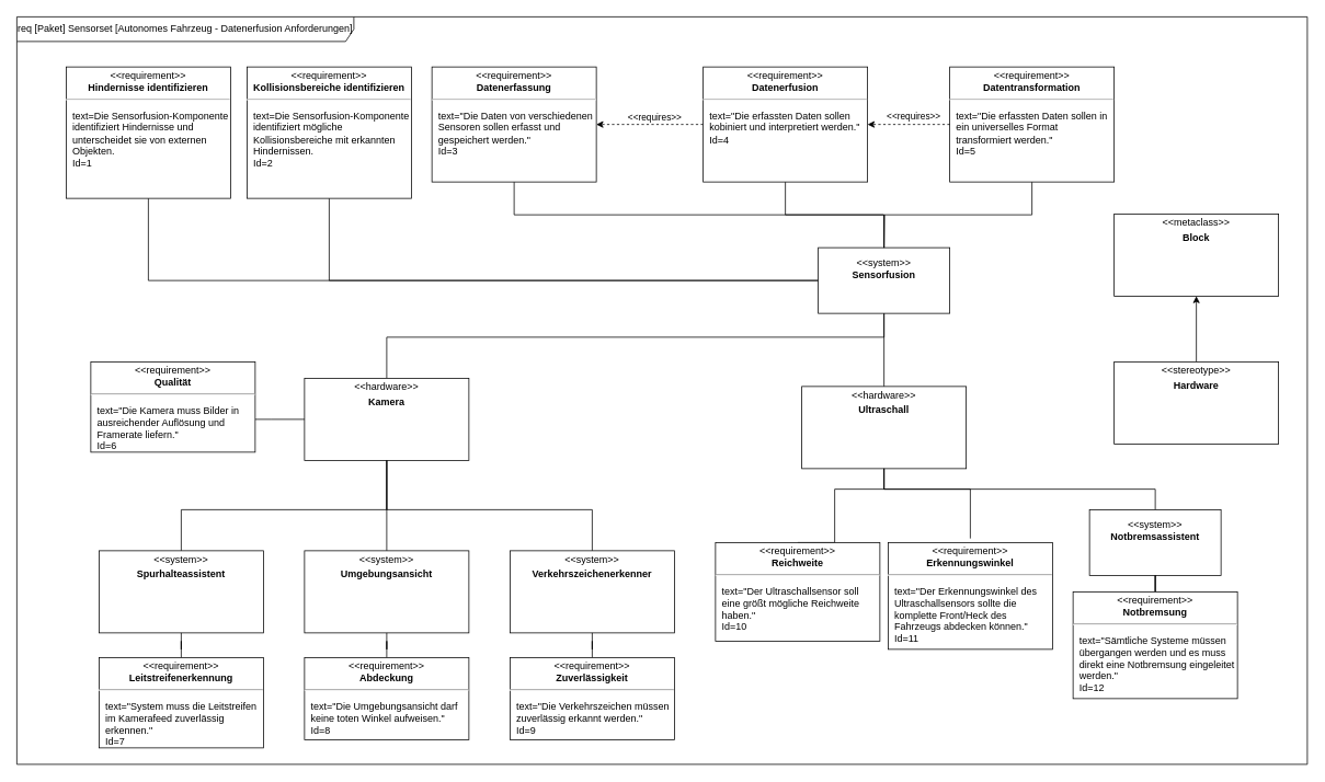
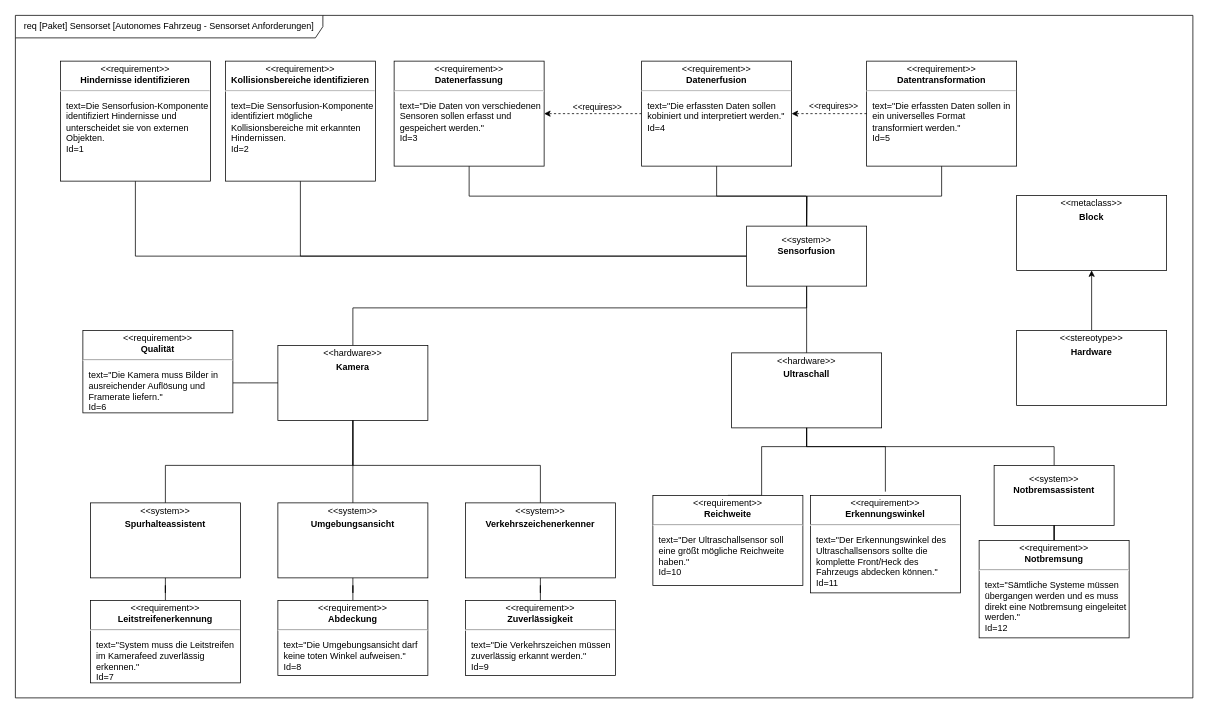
  <mxCell id="0" />
  <mxCell id="1" parent="0" />
  <mxCell id="2" style="edgeStyle=orthogonalEdgeStyle;rounded=0;orthogonalLoop=1;jettySize=auto;html=1;entryX=0.5;entryY=1;entryDx=0;entryDy=0;endArrow=none;endFill=0;" parent="1" source="3" target="32" edge="1"><mxGeometry relative="1" as="geometry"><Array as="points"><mxPoint x="470" y="410" /><mxPoint x="1075" y="410" /></Array></mxGeometry></mxCell>
  <mxCell id="3" value="&lt;p style=&quot;margin:0px;margin-top:4px;text-align:center;&quot;&gt;&amp;lt;&amp;lt;hardware&amp;gt;&amp;gt;&lt;br&gt;&lt;/p&gt;&lt;p style=&quot;margin:0px;margin-top:4px;text-align:center;&quot;&gt;&lt;b&gt;Kamera&lt;/b&gt;&lt;/p&gt;&lt;p&gt;&lt;/p&gt;&lt;p style=&quot;margin:0px;margin-left:8px;text-align:left;&quot;&gt;&lt;br&gt;&lt;/p&gt;" style="shape=rect;overflow=fill;html=1;whiteSpace=wrap;align=center;" parent="1" vertex="1"><mxGeometry x="370" y="460" width="200" height="100" as="geometry" /></mxCell>
  <mxCell id="4" style="edgeStyle=orthogonalEdgeStyle;rounded=0;orthogonalLoop=1;jettySize=auto;html=1;exitX=0.5;exitY=0;exitDx=0;exitDy=0;entryX=0.5;entryY=1;entryDx=0;entryDy=0;endArrow=none;endFill=0;" parent="1" source="5" target="32" edge="1"><mxGeometry relative="1" as="geometry" /></mxCell>
  <mxCell id="5" value="&lt;p style=&quot;margin:0px;margin-top:4px;text-align:center;&quot;&gt;&amp;lt;&amp;lt;hardware&amp;gt;&amp;gt;&lt;br&gt;&lt;/p&gt;&lt;p style=&quot;margin:0px;margin-top:4px;text-align:center;&quot;&gt;&lt;b&gt;Ultraschall&lt;/b&gt;&lt;/p&gt;" style="shape=rect;overflow=fill;html=1;whiteSpace=wrap;align=center;" parent="1" vertex="1"><mxGeometry x="975" y="470" width="200" height="100" as="geometry" /></mxCell>
  <mxCell id="6" style="edgeStyle=orthogonalEdgeStyle;rounded=0;orthogonalLoop=1;jettySize=auto;html=1;entryX=0.5;entryY=1;entryDx=0;entryDy=0;endArrow=none;endFill=0;exitX=0.5;exitY=0;exitDx=0;exitDy=0;" parent="1" source="7" target="3" edge="1"><mxGeometry relative="1" as="geometry"><Array as="points"><mxPoint x="720" y="620" /><mxPoint x="470" y="620" /></Array></mxGeometry></mxCell>
  <mxCell id="7" value="&lt;p style=&quot;margin:0px;margin-top:4px;text-align:center;&quot;&gt;&amp;lt;&amp;lt;system&amp;gt;&amp;gt;&lt;br&gt;&lt;/p&gt;&lt;p style=&quot;margin:0px;margin-top:4px;text-align:center;&quot;&gt;&lt;b&gt;Verkehrszeichenerkenner&lt;/b&gt;&lt;/p&gt;" style="shape=rect;overflow=fill;html=1;whiteSpace=wrap;align=center;" parent="1" vertex="1"><mxGeometry x="620" y="670" width="200" height="100" as="geometry" /></mxCell>
  <mxCell id="8" style="edgeStyle=orthogonalEdgeStyle;rounded=0;orthogonalLoop=1;jettySize=auto;html=1;entryX=0.5;entryY=1;entryDx=0;entryDy=0;endArrow=none;endFill=0;" parent="1" source="9" target="3" edge="1"><mxGeometry relative="1" as="geometry"><Array as="points"><mxPoint x="220" y="620" /><mxPoint x="470" y="620" /></Array></mxGeometry></mxCell>
  <mxCell id="9" value="&lt;p style=&quot;margin:0px;margin-top:4px;text-align:center;&quot;&gt;&amp;lt;&amp;lt;system&amp;gt;&amp;gt;&lt;br&gt;&lt;/p&gt;&lt;p style=&quot;margin:0px;margin-top:4px;text-align:center;&quot;&gt;&lt;b&gt;Spurhalteassistent&lt;/b&gt;&lt;/p&gt;" style="shape=rect;overflow=fill;html=1;whiteSpace=wrap;align=center;" parent="1" vertex="1"><mxGeometry x="120" y="670" width="200" height="100" as="geometry" /></mxCell>
  <mxCell id="10" style="edgeStyle=orthogonalEdgeStyle;rounded=0;orthogonalLoop=1;jettySize=auto;html=1;exitX=0.5;exitY=1;exitDx=0;exitDy=0;entryX=0;entryY=0.5;entryDx=0;entryDy=0;endArrow=none;endFill=0;" parent="1" source="11" target="32" edge="1"><mxGeometry relative="1" as="geometry" /></mxCell>
  <mxCell id="11" value="&lt;p style=&quot;margin:0px;margin-top:4px;text-align:center;&quot;&gt;&amp;lt;&amp;lt;requirement&amp;gt;&amp;gt;&lt;br&gt;&lt;b&gt;Hindernisse identifizieren&lt;/b&gt;&lt;/p&gt;&lt;hr&gt;&lt;p&gt;&lt;/p&gt;&lt;p style=&quot;margin:0px;margin-left:8px;text-align:left;&quot;&gt;text=Die Sensorfusion-Komponente identifiziert Hindernisse und unterscheidet sie von externen Objekten.&lt;/p&gt;&lt;p style=&quot;margin:0px;margin-left:8px;text-align:left;&quot;&gt;Id=1&lt;/p&gt;" style="shape=rect;overflow=fill;html=1;whiteSpace=wrap;align=center;" parent="1" vertex="1"><mxGeometry x="80" y="81" width="200" height="160" as="geometry" /></mxCell>
  <mxCell id="12" style="edgeStyle=orthogonalEdgeStyle;rounded=0;orthogonalLoop=1;jettySize=auto;html=1;exitX=0.5;exitY=1;exitDx=0;exitDy=0;entryX=0;entryY=0.5;entryDx=0;entryDy=0;endArrow=none;endFill=0;" parent="1" source="13" target="32" edge="1"><mxGeometry relative="1" as="geometry" /></mxCell>
  <mxCell id="13" value="&lt;p style=&quot;margin:0px;margin-top:4px;text-align:center;&quot;&gt;&amp;lt;&amp;lt;requirement&amp;gt;&amp;gt;&lt;br&gt;&lt;b&gt;Kollisionsbereiche identifizieren&lt;/b&gt;&lt;/p&gt;&lt;hr&gt;&lt;p&gt;&lt;/p&gt;&lt;p style=&quot;margin:0px;margin-left:8px;text-align:left;&quot;&gt;text=Die Sensorfusion-Komponente identifiziert mögliche Kollisionsbereiche mit erkannten Hindernissen.&lt;br&gt;Id=2&lt;/p&gt;" style="shape=rect;overflow=fill;html=1;whiteSpace=wrap;align=center;" parent="1" vertex="1"><mxGeometry x="300" y="81" width="200" height="160" as="geometry" /></mxCell>
  <mxCell id="14" style="edgeStyle=orthogonalEdgeStyle;rounded=0;orthogonalLoop=1;jettySize=auto;html=1;entryX=0.5;entryY=1;entryDx=0;entryDy=0;endArrow=none;endFill=0;" parent="1" source="15" target="3" edge="1"><mxGeometry relative="1" as="geometry"><Array as="points"><mxPoint x="550" y="700" /><mxPoint x="470" y="700" /></Array></mxGeometry></mxCell>
  <mxCell id="15" value="&lt;p style=&quot;margin:0px;margin-top:4px;text-align:center;&quot;&gt;&amp;lt;&amp;lt;system&amp;gt;&amp;gt;&lt;br&gt;&lt;/p&gt;&lt;p style=&quot;margin:0px;margin-top:4px;text-align:center;&quot;&gt;&lt;b&gt;Umgebungsansicht&lt;/b&gt;&lt;/p&gt;" style="shape=rect;overflow=fill;html=1;whiteSpace=wrap;align=center;" parent="1" vertex="1"><mxGeometry x="370" y="670" width="200" height="100" as="geometry" /></mxCell>
  <mxCell id="16" style="edgeStyle=orthogonalEdgeStyle;rounded=0;orthogonalLoop=1;jettySize=auto;html=1;endArrow=none;endFill=0;" parent="1" source="17" target="3" edge="1"><mxGeometry relative="1" as="geometry"><Array as="points"><mxPoint x="330" y="510" /><mxPoint x="330" y="510" /></Array></mxGeometry></mxCell>
  <mxCell id="17" value="&lt;p style=&quot;margin:0px;margin-top:4px;text-align:center;&quot;&gt;&amp;lt;&amp;lt;requirement&amp;gt;&amp;gt;&lt;br&gt;&lt;b&gt;Qualität&lt;/b&gt;&lt;/p&gt;&lt;hr&gt;&lt;p&gt;&lt;/p&gt;&lt;p style=&quot;margin:0px;margin-left:8px;text-align:left;&quot;&gt;text=&quot;Die Kamera muss Bilder in ausreichender Auflösung und Framerate liefern.&quot;&lt;br&gt;Id=6&lt;/p&gt;" style="shape=rect;overflow=fill;html=1;whiteSpace=wrap;align=center;" parent="1" vertex="1"><mxGeometry x="110" y="440" width="200" height="110" as="geometry" /></mxCell>
  <mxCell id="18" style="edgeStyle=orthogonalEdgeStyle;rounded=0;orthogonalLoop=1;jettySize=auto;html=1;endArrow=none;endFill=0;" parent="1" source="19" target="15" edge="1"><mxGeometry relative="1" as="geometry" /></mxCell>
  <mxCell id="19" value="&lt;p style=&quot;margin:0px;margin-top:4px;text-align:center;&quot;&gt;&amp;lt;&amp;lt;requirement&amp;gt;&amp;gt;&lt;br&gt;&lt;b&gt;Abdeckung&lt;/b&gt;&lt;/p&gt;&lt;hr&gt;&lt;p&gt;&lt;/p&gt;&lt;p style=&quot;margin:0px;margin-left:8px;text-align:left;&quot;&gt;text=&quot;Die Umgebungsansicht darf keine toten Winkel aufweisen.&quot;&lt;br&gt;Id=8&lt;/p&gt;" style="shape=rect;overflow=fill;html=1;whiteSpace=wrap;align=center;" parent="1" vertex="1"><mxGeometry x="370" y="800" width="200" height="100" as="geometry" /></mxCell>
  <mxCell id="20" style="edgeStyle=orthogonalEdgeStyle;rounded=0;orthogonalLoop=1;jettySize=auto;html=1;endArrow=none;endFill=0;exitX=0.5;exitY=0;exitDx=0;exitDy=0;" parent="1" source="21" target="5" edge="1"><mxGeometry relative="1" as="geometry"><Array as="points"><mxPoint x="1015" y="595" /><mxPoint x="1075" y="595" /></Array></mxGeometry></mxCell>
  <mxCell id="21" value="&lt;p style=&quot;margin:0px;margin-top:4px;text-align:center;&quot;&gt;&amp;lt;&amp;lt;requirement&amp;gt;&amp;gt;&lt;br&gt;&lt;b&gt;Reichweite&lt;/b&gt;&lt;/p&gt;&lt;hr&gt;&lt;p&gt;&lt;/p&gt;&lt;p style=&quot;margin:0px;margin-left:8px;text-align:left;&quot;&gt;text=&quot;Der Ultraschallsensor soll eine größt mögliche Reichweite haben.&quot;&lt;br&gt;Id=10&lt;/p&gt;" style="shape=rect;overflow=fill;html=1;whiteSpace=wrap;align=center;" parent="1" vertex="1"><mxGeometry x="870" y="660" width="200" height="120" as="geometry" /></mxCell>
  <mxCell id="22" style="edgeStyle=orthogonalEdgeStyle;rounded=0;orthogonalLoop=1;jettySize=auto;html=1;entryX=0.5;entryY=1;entryDx=0;entryDy=0;endArrow=none;endFill=0;" parent="1" target="5" edge="1"><mxGeometry relative="1" as="geometry"><mxPoint x="1180" y="655" as="sourcePoint" /><mxPoint x="1075" y="565" as="targetPoint" /><Array as="points"><mxPoint x="1180" y="595" /><mxPoint x="1075" y="595" /></Array></mxGeometry></mxCell>
  <mxCell id="23" value="&lt;p style=&quot;margin:0px;margin-top:4px;text-align:center;&quot;&gt;&amp;lt;&amp;lt;requirement&amp;gt;&amp;gt;&lt;br&gt;&lt;b&gt;Erkennungswinkel&lt;/b&gt;&lt;/p&gt;&lt;hr&gt;&lt;p&gt;&lt;/p&gt;&lt;p style=&quot;margin:0px;margin-left:8px;text-align:left;&quot;&gt;text=&quot;Der Erkennungswinkel des Ultraschallsensors sollte die komplette Front/Heck des Fahrzeugs abdecken können.&quot;&lt;br&gt;Id=11&lt;/p&gt;" style="shape=rect;overflow=fill;html=1;whiteSpace=wrap;align=center;" parent="1" vertex="1"><mxGeometry x="1080" y="660" width="200" height="130" as="geometry" /></mxCell>
  <mxCell id="24" style="edgeStyle=orthogonalEdgeStyle;rounded=0;orthogonalLoop=1;jettySize=auto;html=1;exitX=0.5;exitY=0;exitDx=0;exitDy=0;entryX=0.5;entryY=1;entryDx=0;entryDy=0;endArrow=none;endFill=0;" parent="1" source="25" target="5" edge="1"><mxGeometry relative="1" as="geometry" /></mxCell>
  <mxCell id="25" value="&lt;p&gt;&amp;lt;&amp;lt;system&amp;gt;&amp;gt;&lt;br&gt;&lt;b&gt;Notbremsassistent&lt;/b&gt;&lt;/p&gt;" style="shape=rect;html=1;overflow=fill;whiteSpace=wrap;align=center;" parent="1" vertex="1"><mxGeometry x="1325" y="620" width="160" height="80" as="geometry" /></mxCell>
  <mxCell id="26" style="edgeStyle=orthogonalEdgeStyle;rounded=0;orthogonalLoop=1;jettySize=auto;html=1;entryX=0.5;entryY=1;entryDx=0;entryDy=0;endArrow=none;endFill=0;" parent="1" source="27" target="25" edge="1"><mxGeometry relative="1" as="geometry" /></mxCell>
  <mxCell id="27" value="&lt;p style=&quot;margin:0px;margin-top:4px;text-align:center;&quot;&gt;&amp;lt;&amp;lt;requirement&amp;gt;&amp;gt;&lt;br&gt;&lt;b&gt;Notbremsung&lt;/b&gt;&lt;/p&gt;&lt;hr&gt;&lt;p&gt;&lt;/p&gt;&lt;p style=&quot;margin:0px;margin-left:8px;text-align:left;&quot;&gt;text=&quot;Sämtliche Systeme müssen übergangen werden und es muss direkt eine Notbremsung eingeleitet werden.&quot;&lt;br&gt;Id=12&lt;/p&gt;" style="shape=rect;overflow=fill;html=1;whiteSpace=wrap;align=center;" parent="1" vertex="1"><mxGeometry x="1305" y="720" width="200" height="130" as="geometry" /></mxCell>
  <mxCell id="28" style="edgeStyle=orthogonalEdgeStyle;rounded=0;orthogonalLoop=1;jettySize=auto;html=1;endArrow=none;endFill=0;" parent="1" source="29" target="7" edge="1"><mxGeometry relative="1" as="geometry" /></mxCell>
  <mxCell id="29" value="&lt;p style=&quot;margin:0px;margin-top:4px;text-align:center;&quot;&gt;&amp;lt;&amp;lt;requirement&amp;gt;&amp;gt;&lt;br&gt;&lt;b&gt;Zuverlässigkeit&lt;/b&gt;&lt;/p&gt;&lt;hr&gt;&lt;p&gt;&lt;/p&gt;&lt;p style=&quot;margin:0px;margin-left:8px;text-align:left;&quot;&gt;text=&quot;Die Verkehrszeichen müssen zuverlässig erkannt werden.&quot;&lt;br&gt;Id=9&lt;/p&gt;" style="shape=rect;overflow=fill;html=1;whiteSpace=wrap;align=center;" parent="1" vertex="1"><mxGeometry x="620" y="800" width="200" height="100" as="geometry" /></mxCell>
  <mxCell id="30" style="edgeStyle=orthogonalEdgeStyle;rounded=0;orthogonalLoop=1;jettySize=auto;html=1;entryX=0.5;entryY=1;entryDx=0;entryDy=0;endArrow=none;endFill=0;" parent="1" source="31" target="9" edge="1"><mxGeometry relative="1" as="geometry" /></mxCell>
  <mxCell id="31" value="&lt;p style=&quot;margin:0px;margin-top:4px;text-align:center;&quot;&gt;&amp;lt;&amp;lt;requirement&amp;gt;&amp;gt;&lt;br&gt;&lt;b&gt;Leitstreifenerkennung&lt;/b&gt;&lt;/p&gt;&lt;hr&gt;&lt;p&gt;&lt;/p&gt;&lt;p style=&quot;margin:0px;margin-left:8px;text-align:left;&quot;&gt;text=&quot;System muss die Leitstreifen im Kamerafeed zuverlässig erkennen.&quot;&lt;br&gt;Id=7&lt;/p&gt;" style="shape=rect;overflow=fill;html=1;whiteSpace=wrap;align=center;" parent="1" vertex="1"><mxGeometry x="120" y="800" width="200" height="110" as="geometry" /></mxCell>
  <mxCell id="32" value="&lt;p&gt;&amp;lt;&amp;lt;system&amp;gt;&amp;gt;&lt;br&gt;&lt;b&gt;Sensorfusion&lt;/b&gt;&lt;/p&gt;" style="shape=rect;html=1;overflow=fill;whiteSpace=wrap;align=center;" parent="1" vertex="1"><mxGeometry x="995" y="301" width="160" height="80" as="geometry" /></mxCell>
  <mxCell id="33" style="edgeStyle=orthogonalEdgeStyle;rounded=0;orthogonalLoop=1;jettySize=auto;html=1;exitX=0.5;exitY=1;exitDx=0;exitDy=0;entryX=0.5;entryY=0;entryDx=0;entryDy=0;endArrow=none;endFill=0;" parent="1" source="34" target="32" edge="1"><mxGeometry relative="1" as="geometry" /></mxCell>
  <mxCell id="34" value="&lt;p style=&quot;margin:0px;margin-top:4px;text-align:center;&quot;&gt;&amp;lt;&amp;lt;requirement&amp;gt;&amp;gt;&lt;br&gt;&lt;b&gt;Datenerfassung&lt;/b&gt;&lt;/p&gt;&lt;hr&gt;&lt;p&gt;&lt;/p&gt;&lt;p style=&quot;margin:0px;margin-left:8px;text-align:left;&quot;&gt;text=&quot;Die Daten von verschiedenen Sensoren sollen erfasst und gespeichert werden.&quot;&lt;br&gt;Id=3&lt;/p&gt;" style="shape=rect;overflow=fill;html=1;whiteSpace=wrap;align=center;" parent="1" vertex="1"><mxGeometry x="525" y="81" width="200" height="140" as="geometry" /></mxCell>
  <mxCell id="35" style="edgeStyle=orthogonalEdgeStyle;rounded=0;orthogonalLoop=1;jettySize=auto;html=1;entryX=1;entryY=0.5;entryDx=0;entryDy=0;dashed=1;" parent="1" source="38" target="34" edge="1"><mxGeometry relative="1" as="geometry" /></mxCell>
  <mxCell id="36" value="&amp;lt;&amp;lt;requires&amp;gt;&amp;gt;" style="edgeLabel;html=1;align=center;verticalAlign=middle;resizable=0;points=[];" parent="35" vertex="1" connectable="0"><mxGeometry x="-0.323" y="-6" relative="1" as="geometry"><mxPoint x="-16" y="-4" as="offset" /></mxGeometry></mxCell>
  <mxCell id="37" style="edgeStyle=orthogonalEdgeStyle;rounded=0;orthogonalLoop=1;jettySize=auto;html=1;exitX=0.5;exitY=1;exitDx=0;exitDy=0;entryX=0.5;entryY=0;entryDx=0;entryDy=0;endArrow=none;endFill=0;" parent="1" source="38" target="32" edge="1"><mxGeometry relative="1" as="geometry" /></mxCell>
  <mxCell id="38" value="&lt;p style=&quot;margin:0px;margin-top:4px;text-align:center;&quot;&gt;&amp;lt;&amp;lt;requirement&amp;gt;&amp;gt;&lt;br&gt;&lt;b&gt;Datenerfusion&lt;/b&gt;&lt;/p&gt;&lt;hr&gt;&lt;p&gt;&lt;/p&gt;&lt;p style=&quot;margin:0px;margin-left:8px;text-align:left;&quot;&gt;text=&quot;Die erfassten Daten sollen kobiniert und interpretiert werden.&quot;&lt;br&gt;Id=4&lt;/p&gt;" style="shape=rect;overflow=fill;html=1;whiteSpace=wrap;align=center;" parent="1" vertex="1"><mxGeometry x="855" y="81" width="200" height="140" as="geometry" /></mxCell>
  <mxCell id="39" style="edgeStyle=orthogonalEdgeStyle;rounded=0;orthogonalLoop=1;jettySize=auto;html=1;exitX=0.5;exitY=1;exitDx=0;exitDy=0;endArrow=none;endFill=0;" parent="1" source="40" edge="1"><mxGeometry relative="1" as="geometry"><mxPoint x="1075" y="301" as="targetPoint" /></mxGeometry></mxCell>
  <mxCell id="40" value="&lt;p style=&quot;margin:0px;margin-top:4px;text-align:center;&quot;&gt;&amp;lt;&amp;lt;requirement&amp;gt;&amp;gt;&lt;br&gt;&lt;b&gt;Datentransformation&lt;/b&gt;&lt;/p&gt;&lt;hr&gt;&lt;p&gt;&lt;/p&gt;&lt;p style=&quot;margin:0px;margin-left:8px;text-align:left;&quot;&gt;text=&quot;Die erfassten Daten sollen in ein universelles Format transformiert werden.&quot;&lt;br&gt;Id=5&lt;/p&gt;" style="shape=rect;overflow=fill;html=1;whiteSpace=wrap;align=center;" parent="1" vertex="1"><mxGeometry x="1155" y="81" width="200" height="140" as="geometry" /></mxCell>
  <mxCell id="41" style="edgeStyle=orthogonalEdgeStyle;rounded=0;orthogonalLoop=1;jettySize=auto;html=1;entryX=1;entryY=0.5;entryDx=0;entryDy=0;dashed=1;exitX=0;exitY=0.5;exitDx=0;exitDy=0;" parent="1" source="40" target="38" edge="1"><mxGeometry relative="1" as="geometry"><mxPoint x="1170" y="151" as="sourcePoint" /><mxPoint x="1070" y="150.5" as="targetPoint" /></mxGeometry></mxCell>
  <mxCell id="42" value="&amp;lt;&amp;lt;requires&amp;gt;&amp;gt;" style="edgeLabel;html=1;align=center;verticalAlign=middle;resizable=0;points=[];" parent="41" vertex="1" connectable="0"><mxGeometry x="-0.323" y="-6" relative="1" as="geometry"><mxPoint x="-11" y="-5" as="offset" /></mxGeometry></mxCell>
  <mxCell id="43" style="edgeStyle=orthogonalEdgeStyle;rounded=0;orthogonalLoop=1;jettySize=auto;html=1;" parent="1" source="44" target="45" edge="1"><mxGeometry relative="1" as="geometry" /></mxCell>
  <mxCell id="44" value="&lt;p style=&quot;margin:0px;margin-top:4px;text-align:center;&quot;&gt;&amp;lt;&amp;lt;stereotype&amp;gt;&amp;gt;&lt;br&gt;&lt;/p&gt;&lt;p style=&quot;margin:0px;margin-top:4px;text-align:center;&quot;&gt;&lt;b&gt;Hardware&lt;/b&gt;&lt;/p&gt;" style="shape=rect;overflow=fill;html=1;whiteSpace=wrap;align=center;" parent="1" vertex="1"><mxGeometry x="1355" y="440" width="200" height="100" as="geometry" /></mxCell>
  <mxCell id="45" value="&lt;p style=&quot;margin:0px;margin-top:4px;text-align:center;&quot;&gt;&amp;lt;&amp;lt;metaclass&amp;gt;&amp;gt;&lt;br&gt;&lt;/p&gt;&lt;p style=&quot;margin:0px;margin-top:4px;text-align:center;&quot;&gt;&lt;b&gt;Block&lt;/b&gt;&lt;/p&gt;" style="shape=rect;overflow=fill;html=1;whiteSpace=wrap;align=center;" parent="1" vertex="1"><mxGeometry x="1355" y="260" width="200" height="100" as="geometry" /></mxCell>
- <mxCell id="46" value="req [Paket]&amp;nbsp;Sensorset [Autonomes Fahrzeug - Datenerfusion Anforderungen]" style="shape=umlFrame;whiteSpace=wrap;html=1;pointerEvents=0;width=410;height=30;" parent="1" vertex="1"><mxGeometry x="20" y="20" width="1570" height="910" as="geometry" /></mxCell>
+ <mxCell id="46" value="req [Paket]&amp;nbsp;Sensorset [Autonomes Fahrzeug - Sensorset Anforderungen]" style="shape=umlFrame;whiteSpace=wrap;html=1;pointerEvents=0;width=410;height=30;" parent="1" vertex="1"><mxGeometry x="20" y="20" width="1570" height="910" as="geometry" /></mxCell>
